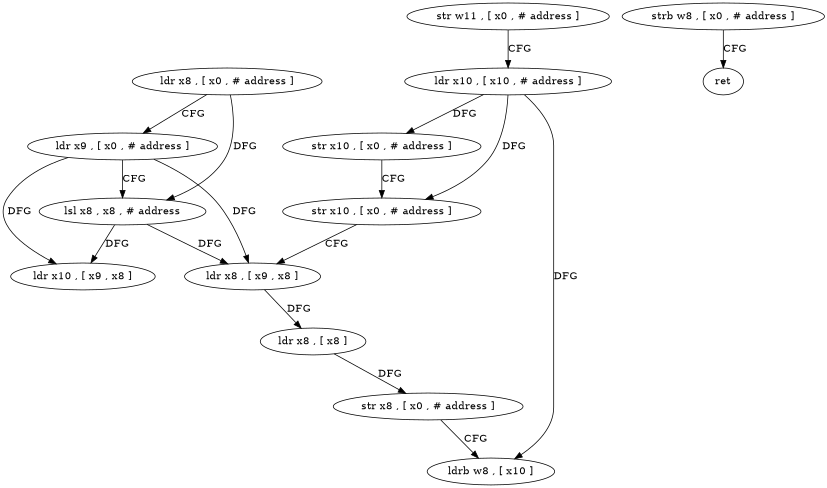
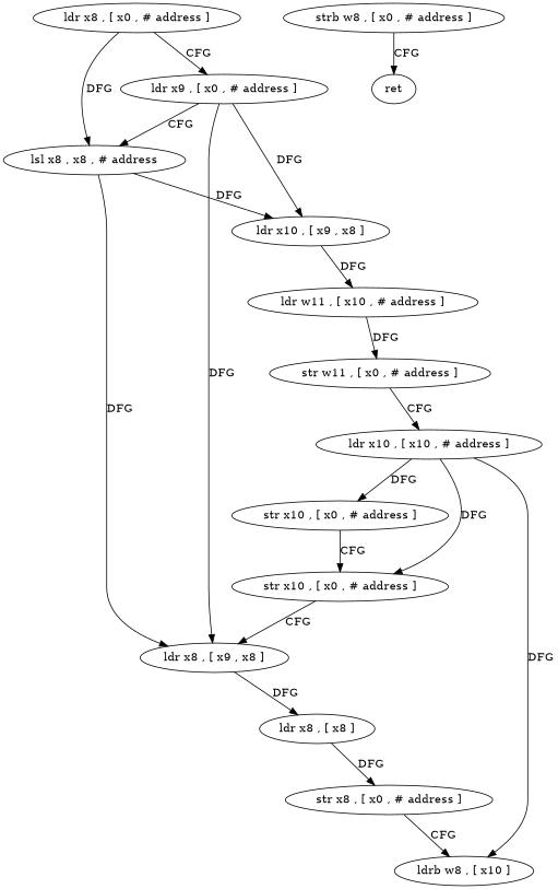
  digraph {
    n1 [label="ldr x8 , [ x0 , # address ]"]
    n2 [label="ldr x9 , [ x0 , # address ]"]
    n3 [label="lsl x8 , x8 , # address"]
    n4 [label="ldr x10 , [ x9 , x8 ]"]
    n5 [label="ldr x8 , [ x9 , x8 ]"]
+   n6 [label="ldr w11 , [ x10 , # address ]"]
    n7 [label="ldr x8 , [ x8 ]"]
    n8 [label="str w11 , [ x0 , # address ]"]
    n9 [label="ldr x10 , [ x10 , # address ]"]
    n10 [label="str x10 , [ x0 , # address ]"]
    n11 [label="str x10 , [ x0 , # address ]"]
    n12 [label="ldrb w8 , [ x10 ]"]
    n13 [label="str x8 , [ x0 , # address ]"]
    n14 [label="strb w8 , [ x0 , # address ]"]
    n15 [label=ret]
    n1 -> n2 [label=CFG]
    n1 -> n3 [label=DFG]
    n2 -> n3 [label=CFG]
    n2 -> n4 [label=DFG]
    n2 -> n5 [label=DFG]
    n3 -> n4 [label=DFG]
    n3 -> n5 [label=DFG]
+   n4 -> n6 [label=DFG]
    n5 -> n7 [label=DFG]
+   n6 -> n8 [label=DFG]
    n7 -> n13 [label=DFG]
    n8 -> n9 [label=CFG]
    n9 -> n10 [label=DFG]
    n9 -> n11 [label=DFG]
    n9 -> n12 [label=DFG]
    n10 -> n11 [label=CFG]
    n11 -> n5 [label=CFG]
    n13 -> n12 [label=CFG]
    n14 -> n15 [label=CFG]
  }
